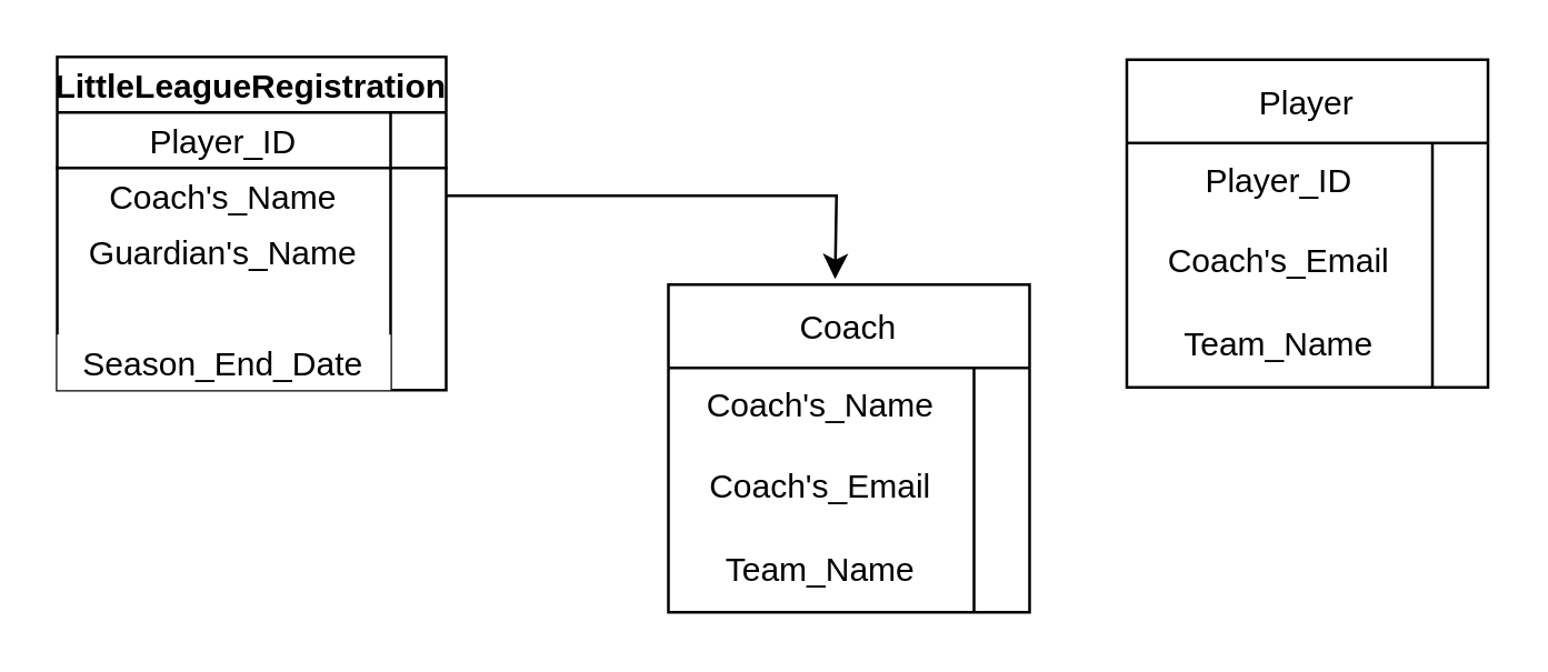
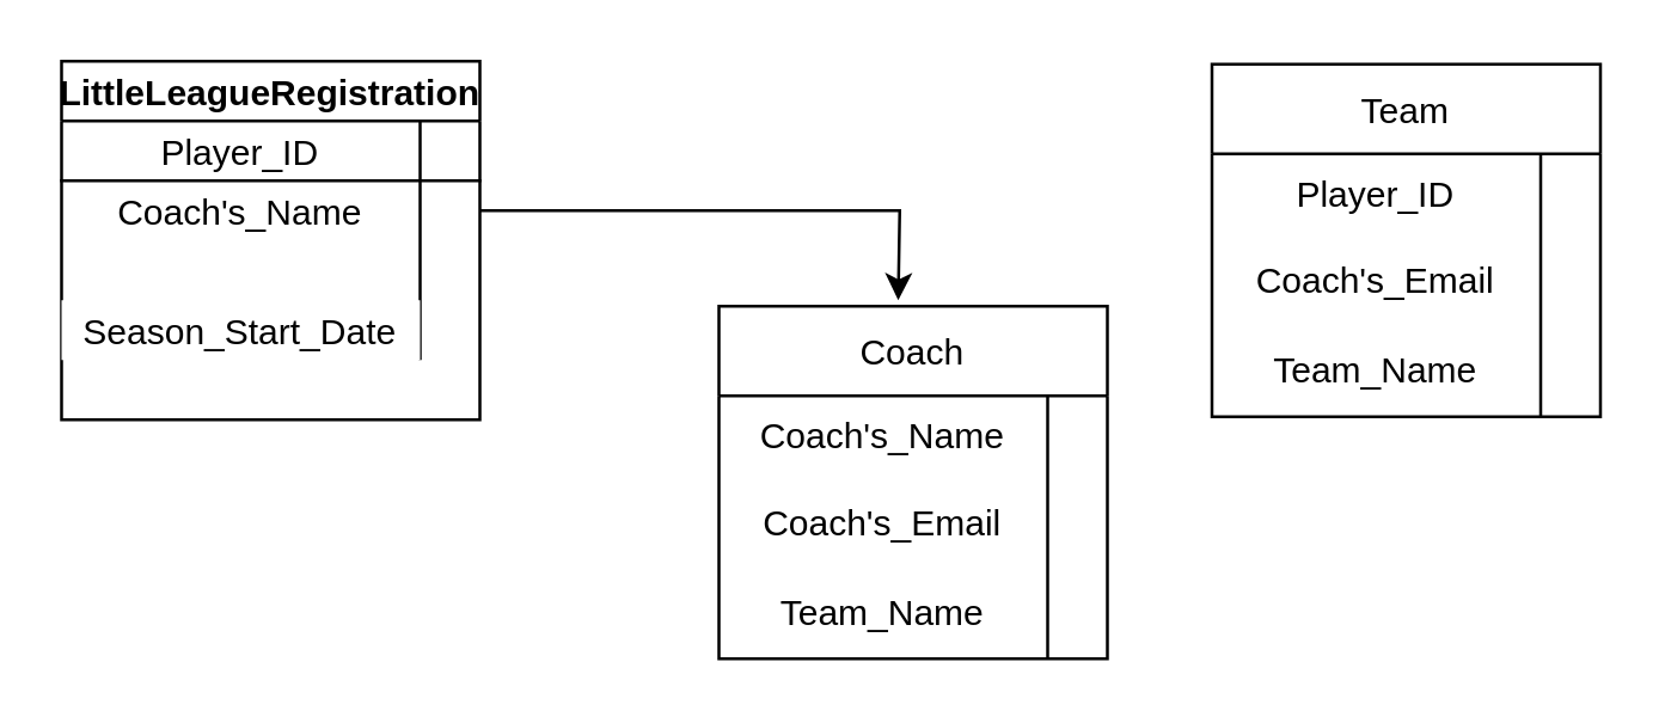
  <mxCell id="0" />
  <mxCell id="1" parent="0" />
  <mxCell id="2" value="LittleLeagueRegistration" style="shape=table;startSize=20;container=1;collapsible=1;childLayout=tableLayout;fixedRows=1;rowLines=0;fontStyle=1;align=center;resizeLast=1;" parent="1" vertex="1"><mxGeometry x="20" y="20" width="140" height="120" as="geometry" /></mxCell>
  <mxCell id="3" value="" style="shape=partialRectangle;collapsible=0;dropTarget=0;pointerEvents=0;fillColor=none;points=[[0,0.5],[1,0.5]];portConstraint=eastwest;top=0;left=0;right=0;bottom=1;" parent="2" vertex="1"><mxGeometry y="20" width="140" height="20" as="geometry" /></mxCell>
  <mxCell id="4" value="Player_ID" style="shape=partialRectangle;overflow=hidden;connectable=0;fillColor=none;top=0;left=0;bottom=0;right=0;fontStyle=0;" parent="3" vertex="1"><mxGeometry width="120" height="20" as="geometry"><mxRectangle width="120" height="20" as="alternateBounds" /></mxGeometry></mxCell>
  <mxCell id="5" value="" style="shape=partialRectangle;overflow=hidden;connectable=1;fillColor=none;top=0;left=0;bottom=0;right=0;align=center;spacingLeft=6;fontStyle=0;movable=1;resizable=1;rotatable=1;deletable=1;editable=1;locked=0;" parent="3" vertex="1"><mxGeometry x="120" width="20" height="20" as="geometry"><mxRectangle width="20" height="20" as="alternateBounds" /></mxGeometry></mxCell>
  <mxCell id="6" value="" style="shape=partialRectangle;collapsible=0;dropTarget=0;pointerEvents=0;fillColor=none;points=[[0,0.5],[1,0.5]];portConstraint=eastwest;top=0;left=0;right=0;bottom=0;" parent="2" vertex="1"><mxGeometry y="40" width="140" height="20" as="geometry" /></mxCell>
  <mxCell id="7" value="Coach's_Name" style="shape=partialRectangle;overflow=hidden;connectable=0;fillColor=none;top=0;left=0;bottom=0;right=0;" parent="6" vertex="1"><mxGeometry width="120" height="20" as="geometry"><mxRectangle width="120" height="20" as="alternateBounds" /></mxGeometry></mxCell>
  <mxCell id="8" value="" style="shape=partialRectangle;overflow=hidden;connectable=0;fillColor=none;top=0;left=0;bottom=0;right=0;align=left;spacingLeft=6;" parent="6" vertex="1"><mxGeometry x="120" width="20" height="20" as="geometry"><mxRectangle width="20" height="20" as="alternateBounds" /></mxGeometry></mxCell>
  <mxCell id="9" style="shape=partialRectangle;collapsible=0;dropTarget=0;pointerEvents=0;fillColor=none;points=[[0,0.5],[1,0.5]];portConstraint=eastwest;top=0;left=0;right=0;bottom=0;" vertex="1" parent="2"><mxGeometry y="60" width="140" height="20" as="geometry" /></mxCell>
- <mxCell id="10" value="Guardian's_Name" style="shape=partialRectangle;overflow=hidden;connectable=0;fillColor=none;top=0;left=0;bottom=0;right=0;" vertex="1" parent="9"><mxGeometry width="120" height="20" as="geometry"><mxRectangle width="120" height="20" as="alternateBounds" /></mxGeometry></mxCell>
  <mxCell id="11" style="shape=partialRectangle;overflow=hidden;connectable=0;fillColor=none;top=0;left=0;bottom=0;right=0;align=left;spacingLeft=6;" vertex="1" parent="9"><mxGeometry x="120" width="20" height="20" as="geometry"><mxRectangle width="20" height="20" as="alternateBounds" /></mxGeometry></mxCell>
  <mxCell id="12" style="shape=partialRectangle;collapsible=0;dropTarget=0;pointerEvents=0;fillColor=none;points=[[0,0.5],[1,0.5]];portConstraint=eastwest;top=0;left=0;right=0;bottom=0;" vertex="1" parent="2"><mxGeometry y="80" width="140" height="20" as="geometry" /></mxCell>
+ <mxCell id="13" value="Season_Start_Date" style="shape=partialRectangle;overflow=hidden;connectable=1;top=0;left=0;bottom=0;right=0;movable=1;resizable=1;rotatable=1;deletable=1;editable=1;locked=0;strokeColor=default;strokeWidth=15;" vertex="1" parent="12"><mxGeometry width="120" height="20" as="geometry"><mxRectangle width="120" height="20" as="alternateBounds" /></mxGeometry></mxCell>
  <mxCell id="14" style="shape=partialRectangle;overflow=hidden;connectable=0;fillColor=none;top=0;left=0;bottom=0;right=0;align=left;spacingLeft=6;" vertex="1" parent="12"><mxGeometry x="120" width="20" height="20" as="geometry"><mxRectangle width="20" height="20" as="alternateBounds" /></mxGeometry></mxCell>
  <mxCell id="15" style="shape=partialRectangle;collapsible=0;dropTarget=0;pointerEvents=0;fillColor=none;points=[[0,0.5],[1,0.5]];portConstraint=eastwest;top=0;left=0;right=0;bottom=0;" vertex="1" parent="2"><mxGeometry y="100" width="140" height="20" as="geometry" /></mxCell>
- <mxCell id="16" value="Season_End_Date" style="shape=partialRectangle;overflow=hidden;connectable=1;top=0;left=0;bottom=0;right=0;movable=1;resizable=1;rotatable=1;deletable=1;editable=1;locked=0;strokeColor=default;strokeWidth=15;" vertex="1" parent="15"><mxGeometry width="120" height="20" as="geometry"><mxRectangle width="120" height="20" as="alternateBounds" /></mxGeometry></mxCell>
  <mxCell id="17" style="shape=partialRectangle;overflow=hidden;connectable=0;fillColor=none;top=0;left=0;bottom=0;right=0;align=left;spacingLeft=6;" vertex="1" parent="15"><mxGeometry x="120" width="20" height="20" as="geometry"><mxRectangle width="20" height="20" as="alternateBounds" /></mxGeometry></mxCell>
  <mxCell id="18" style="edgeStyle=orthogonalEdgeStyle;rounded=0;orthogonalLoop=1;jettySize=auto;html=1;exitX=1;exitY=0.5;exitDx=0;exitDy=0;" edge="1" parent="2" source="9" target="9"><mxGeometry relative="1" as="geometry" /></mxCell>
  <mxCell id="19" style="edgeStyle=orthogonalEdgeStyle;rounded=0;orthogonalLoop=1;jettySize=auto;html=1;exitX=1;exitY=0.5;exitDx=0;exitDy=0;" edge="1" parent="1" source="6"><mxGeometry relative="1" as="geometry"><mxPoint x="300" y="100" as="targetPoint" /></mxGeometry></mxCell>
  <mxCell id="20" value="Coach" style="shape=table;startSize=30;container=1;collapsible=0;childLayout=tableLayout;fixedRows=1;rowLines=0;fontStyle=0;strokeColor=default;fontSize=12;" vertex="1" parent="1"><mxGeometry x="240" y="102" width="130" height="118" as="geometry" /></mxCell>
  <mxCell id="21" value="" style="shape=tableRow;horizontal=0;startSize=0;swimlaneHead=0;swimlaneBody=0;top=0;left=0;bottom=0;right=0;collapsible=0;dropTarget=0;fillColor=none;points=[[0,0.5],[1,0.5]];portConstraint=eastwest;strokeColor=inherit;fontSize=16;" vertex="1" parent="20"><mxGeometry y="30" width="130" height="28" as="geometry" /></mxCell>
  <mxCell id="22" value="Coach&lt;font style=&quot;font-size: 12px;&quot;&gt;'&lt;/font&gt;s_Name" style="shape=partialRectangle;html=1;whiteSpace=wrap;connectable=0;fillColor=none;top=0;left=0;bottom=0;right=0;overflow=hidden;pointerEvents=1;strokeColor=inherit;fontSize=12;" vertex="1" parent="21"><mxGeometry width="110" height="28" as="geometry"><mxRectangle width="110" height="28" as="alternateBounds" /></mxGeometry></mxCell>
  <mxCell id="23" value="" style="shape=partialRectangle;html=1;whiteSpace=wrap;connectable=0;fillColor=none;top=0;left=0;bottom=0;right=0;align=left;spacingLeft=6;overflow=hidden;strokeColor=inherit;fontSize=14;" vertex="1" parent="21"><mxGeometry x="110" width="20" height="28" as="geometry"><mxRectangle width="20" height="28" as="alternateBounds" /></mxGeometry></mxCell>
  <mxCell id="24" value="" style="shape=tableRow;horizontal=0;startSize=0;swimlaneHead=0;swimlaneBody=0;top=0;left=0;bottom=0;right=0;collapsible=0;dropTarget=0;fillColor=none;points=[[0,0.5],[1,0.5]];portConstraint=eastwest;strokeColor=inherit;fontSize=16;" vertex="1" parent="20"><mxGeometry y="58" width="130" height="30" as="geometry" /></mxCell>
  <mxCell id="25" value="Coach's_Email" style="shape=partialRectangle;html=1;whiteSpace=wrap;connectable=0;fillColor=none;top=0;left=0;bottom=0;right=0;overflow=hidden;strokeColor=inherit;fontSize=12;" vertex="1" parent="24"><mxGeometry width="110" height="30" as="geometry"><mxRectangle width="110" height="30" as="alternateBounds" /></mxGeometry></mxCell>
  <mxCell id="26" value="" style="shape=partialRectangle;html=1;whiteSpace=wrap;connectable=0;fillColor=none;top=0;left=0;bottom=0;right=0;align=left;spacingLeft=6;overflow=hidden;strokeColor=inherit;fontSize=14;" vertex="1" parent="24"><mxGeometry x="110" width="20" height="30" as="geometry"><mxRectangle width="20" height="30" as="alternateBounds" /></mxGeometry></mxCell>
  <mxCell id="27" value="" style="shape=tableRow;horizontal=0;startSize=0;swimlaneHead=0;swimlaneBody=0;top=0;left=0;bottom=0;right=0;collapsible=0;dropTarget=0;fillColor=none;points=[[0,0.5],[1,0.5]];portConstraint=eastwest;strokeColor=inherit;fontSize=16;" vertex="1" parent="20"><mxGeometry y="88" width="130" height="30" as="geometry" /></mxCell>
  <mxCell id="28" value="Team_Name" style="shape=partialRectangle;html=1;whiteSpace=wrap;connectable=0;fillColor=none;top=0;left=0;bottom=0;right=0;overflow=hidden;strokeColor=inherit;fontSize=12;" vertex="1" parent="27"><mxGeometry width="110" height="30" as="geometry"><mxRectangle width="110" height="30" as="alternateBounds" /></mxGeometry></mxCell>
  <mxCell id="29" value="" style="shape=partialRectangle;html=1;whiteSpace=wrap;connectable=0;fillColor=none;top=0;left=0;bottom=0;right=0;align=left;spacingLeft=6;overflow=hidden;strokeColor=inherit;fontSize=14;" vertex="1" parent="27"><mxGeometry x="110" width="20" height="30" as="geometry"><mxRectangle width="20" height="30" as="alternateBounds" /></mxGeometry></mxCell>
- <mxCell id="30" value="Player" style="shape=table;startSize=30;container=1;collapsible=0;childLayout=tableLayout;fixedRows=1;rowLines=0;fontStyle=0;strokeColor=default;fontSize=12;" vertex="1" parent="1"><mxGeometry x="405" y="21" width="130" height="118" as="geometry" /></mxCell>
+ <mxCell id="30" value="Team" style="shape=table;startSize=30;container=1;collapsible=0;childLayout=tableLayout;fixedRows=1;rowLines=0;fontStyle=0;strokeColor=default;fontSize=12;" vertex="1" parent="1"><mxGeometry x="405" y="21" width="130" height="118" as="geometry" /></mxCell>
  <mxCell id="31" value="" style="shape=tableRow;horizontal=0;startSize=0;swimlaneHead=0;swimlaneBody=0;top=0;left=0;bottom=0;right=0;collapsible=0;dropTarget=0;fillColor=none;points=[[0,0.5],[1,0.5]];portConstraint=eastwest;strokeColor=inherit;fontSize=16;" vertex="1" parent="30"><mxGeometry y="30" width="130" height="28" as="geometry" /></mxCell>
  <mxCell id="32" value="&lt;font style=&quot;font-size: 12px;&quot;&gt;Player_ID&lt;/font&gt;" style="shape=partialRectangle;html=1;whiteSpace=wrap;connectable=0;fillColor=none;top=0;left=0;bottom=0;right=0;overflow=hidden;pointerEvents=1;strokeColor=inherit;fontSize=12;" vertex="1" parent="31"><mxGeometry width="110" height="28" as="geometry"><mxRectangle width="110" height="28" as="alternateBounds" /></mxGeometry></mxCell>
  <mxCell id="33" value="" style="shape=partialRectangle;html=1;whiteSpace=wrap;connectable=0;fillColor=none;top=0;left=0;bottom=0;right=0;align=left;spacingLeft=6;overflow=hidden;strokeColor=inherit;fontSize=14;" vertex="1" parent="31"><mxGeometry x="110" width="20" height="28" as="geometry"><mxRectangle width="20" height="28" as="alternateBounds" /></mxGeometry></mxCell>
  <mxCell id="34" value="" style="shape=tableRow;horizontal=0;startSize=0;swimlaneHead=0;swimlaneBody=0;top=0;left=0;bottom=0;right=0;collapsible=0;dropTarget=0;fillColor=none;points=[[0,0.5],[1,0.5]];portConstraint=eastwest;strokeColor=inherit;fontSize=16;" vertex="1" parent="30"><mxGeometry y="58" width="130" height="30" as="geometry" /></mxCell>
  <mxCell id="35" value="Coach's_Email" style="shape=partialRectangle;html=1;whiteSpace=wrap;connectable=0;fillColor=none;top=0;left=0;bottom=0;right=0;overflow=hidden;strokeColor=inherit;fontSize=12;" vertex="1" parent="34"><mxGeometry width="110" height="30" as="geometry"><mxRectangle width="110" height="30" as="alternateBounds" /></mxGeometry></mxCell>
  <mxCell id="36" value="" style="shape=partialRectangle;html=1;whiteSpace=wrap;connectable=0;fillColor=none;top=0;left=0;bottom=0;right=0;align=left;spacingLeft=6;overflow=hidden;strokeColor=inherit;fontSize=14;" vertex="1" parent="34"><mxGeometry x="110" width="20" height="30" as="geometry"><mxRectangle width="20" height="30" as="alternateBounds" /></mxGeometry></mxCell>
  <mxCell id="37" value="" style="shape=tableRow;horizontal=0;startSize=0;swimlaneHead=0;swimlaneBody=0;top=0;left=0;bottom=0;right=0;collapsible=0;dropTarget=0;fillColor=none;points=[[0,0.5],[1,0.5]];portConstraint=eastwest;strokeColor=inherit;fontSize=16;" vertex="1" parent="30"><mxGeometry y="88" width="130" height="30" as="geometry" /></mxCell>
  <mxCell id="38" value="Team_Name" style="shape=partialRectangle;html=1;whiteSpace=wrap;connectable=0;fillColor=none;top=0;left=0;bottom=0;right=0;overflow=hidden;strokeColor=inherit;fontSize=12;" vertex="1" parent="37"><mxGeometry width="110" height="30" as="geometry"><mxRectangle width="110" height="30" as="alternateBounds" /></mxGeometry></mxCell>
  <mxCell id="39" value="" style="shape=partialRectangle;html=1;whiteSpace=wrap;connectable=0;fillColor=none;top=0;left=0;bottom=0;right=0;align=left;spacingLeft=6;overflow=hidden;strokeColor=inherit;fontSize=14;" vertex="1" parent="37"><mxGeometry x="110" width="20" height="30" as="geometry"><mxRectangle width="20" height="30" as="alternateBounds" /></mxGeometry></mxCell>
